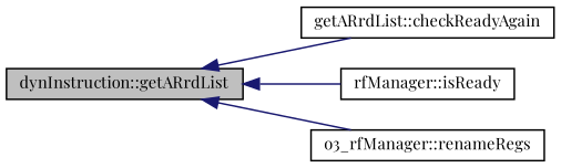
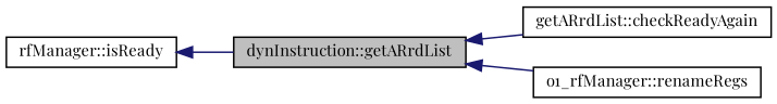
  digraph {
    fontname="Playfair Display"
    rankdir=LR
    node [color=black fillcolor=white fontname="Playfair Display" fontsize=10 shape=record style=filled]
    edge [color=midnightblue dir=back fontname="Playfair Display" fontsize=10 labelfontname=Helvetica labelfontsize=10 style=solid]
    n1 [fillcolor=grey75 fontcolor=black height=0.2 label="dynInstruction::getARrdList" width=0.4]
    n2 [height=0.2 label="getARrdList::checkReadyAgain" width=0.4]
    n3 [height=0.2 label="rfManager::isReady" width=0.4]
-   n4 [height=0.2 label="o3_rfManager::renameRegs" width=0.4]
+   n4 [height=0.2 label="o1_rfManager::renameRegs" width=0.4]
    n1 -> n2
-   n1 -> n3
+   n3 -> n1
    n1 -> n4
  }
